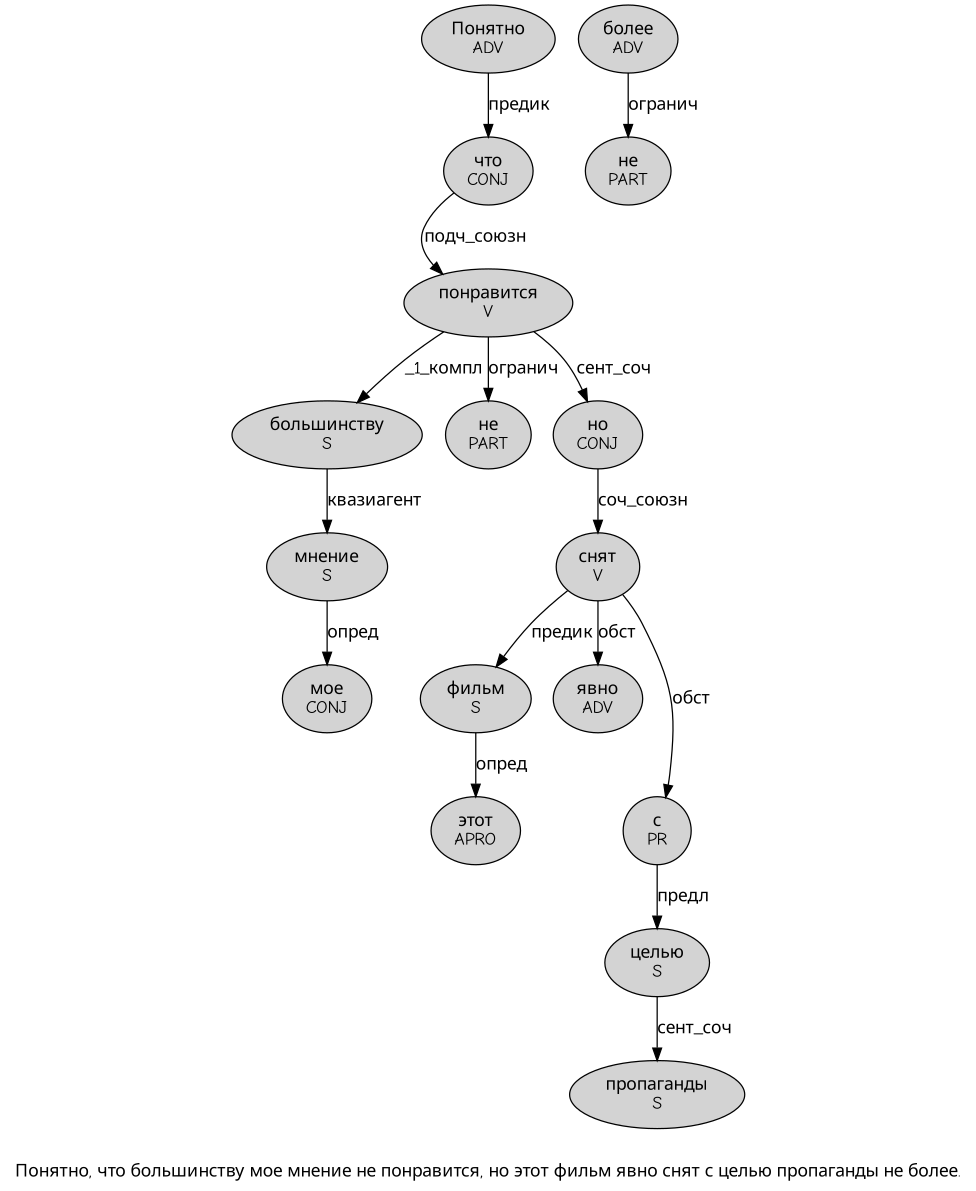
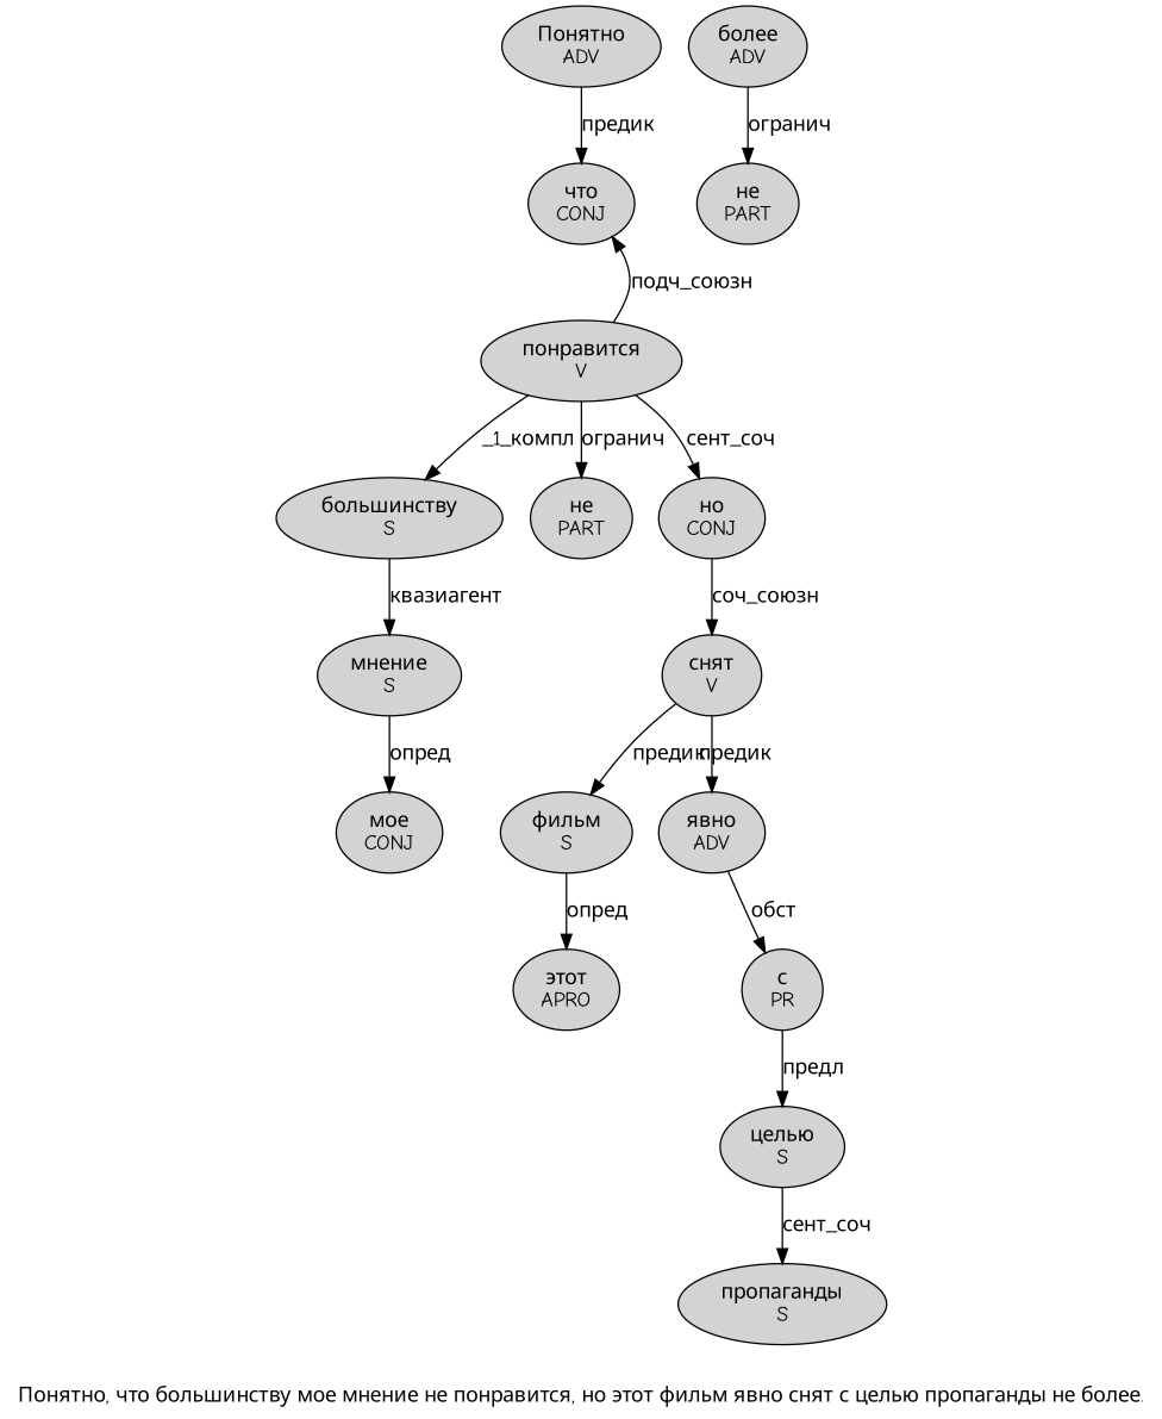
  digraph {
    fontname="Comic Neue"
    label="Понятно, что большинству мое мнение не понравится, но этот фильм явно снят с целью пропаганды не более."
    node [fillcolor=lightgray fontname="Comic Neue" penwidth=1 shape=ellipse style=filled]
    edge [fontname="Comic Neue"]
    n1 [label="Понятно\nADV"]
    n2 [label="что\nCONJ"]
    n3 [label="понравится\nV"]
    n4 [label="большинству\nS"]
    n5 [label="не\nPART"]
    n6 [label="но\nCONJ"]
    n7 [label="мнение\nS"]
    n8 [label="мое\nCONJ"]
    n9 [label="снят\nV"]
    n10 [label="фильм\nS"]
    n11 [label="явно\nADV"]
    n12 [label="с\nPR"]
    n13 [label="этот\nAPRO"]
    n14 [label="целью\nS"]
    n15 [label="более\nADV"]
    n16 [label="не\nPART"]
    n17 [label="пропаганды\nS"]
    n1 -> n2 [label="предик"]
-   n2 -> n3 [label="подч_союзн"]
+   n3 -> n2 [label="подч_союзн"]
    n3 -> n4 [label="_1_компл"]
    n3 -> n5 [label="огранич"]
    n3 -> n6 [label="сент_соч"]
    n4 -> n7 [label="квазиагент"]
    n6 -> n9 [label="соч_союзн"]
    n7 -> n8 [label="опред"]
    n9 -> n10 [label="предик"]
-   n9 -> n11 [label="обст"]
-   n9 -> n12 [label="обст"]
+   n9 -> n11 [label="предик"]
+   n11 -> n12 [label="обст"]
    n10 -> n13 [label="опред"]
    n12 -> n14 [label="предл"]
    n14 -> n17 [label="сент_соч"]
    n15 -> n16 [label="огранич"]
  }
